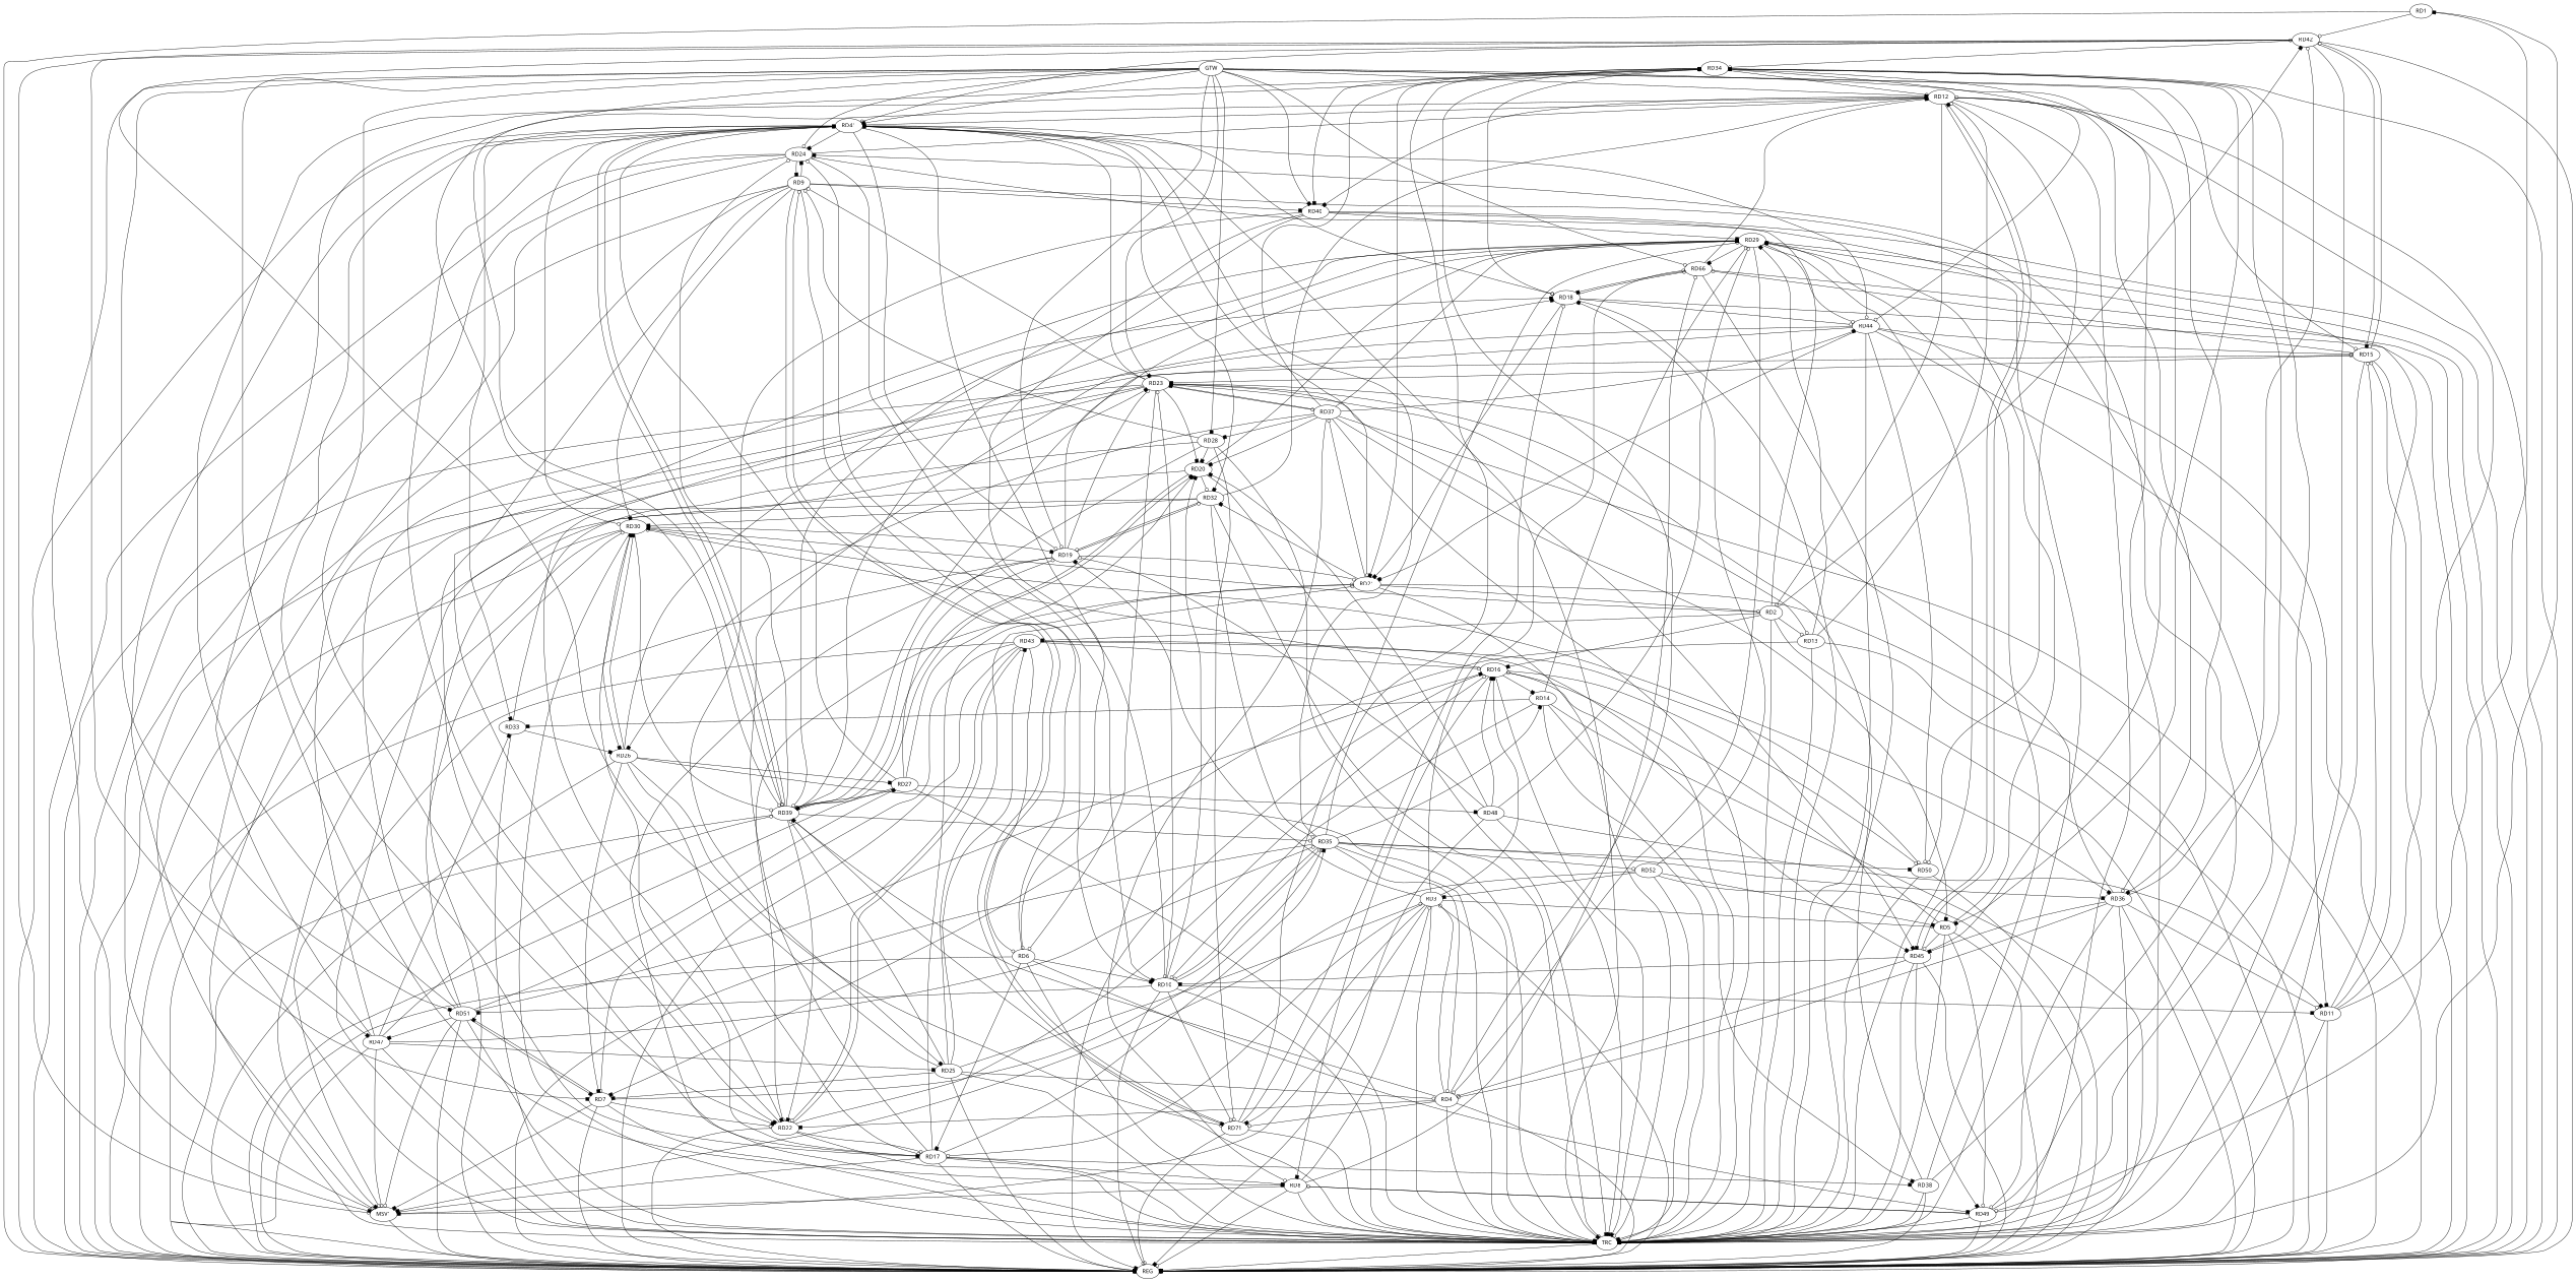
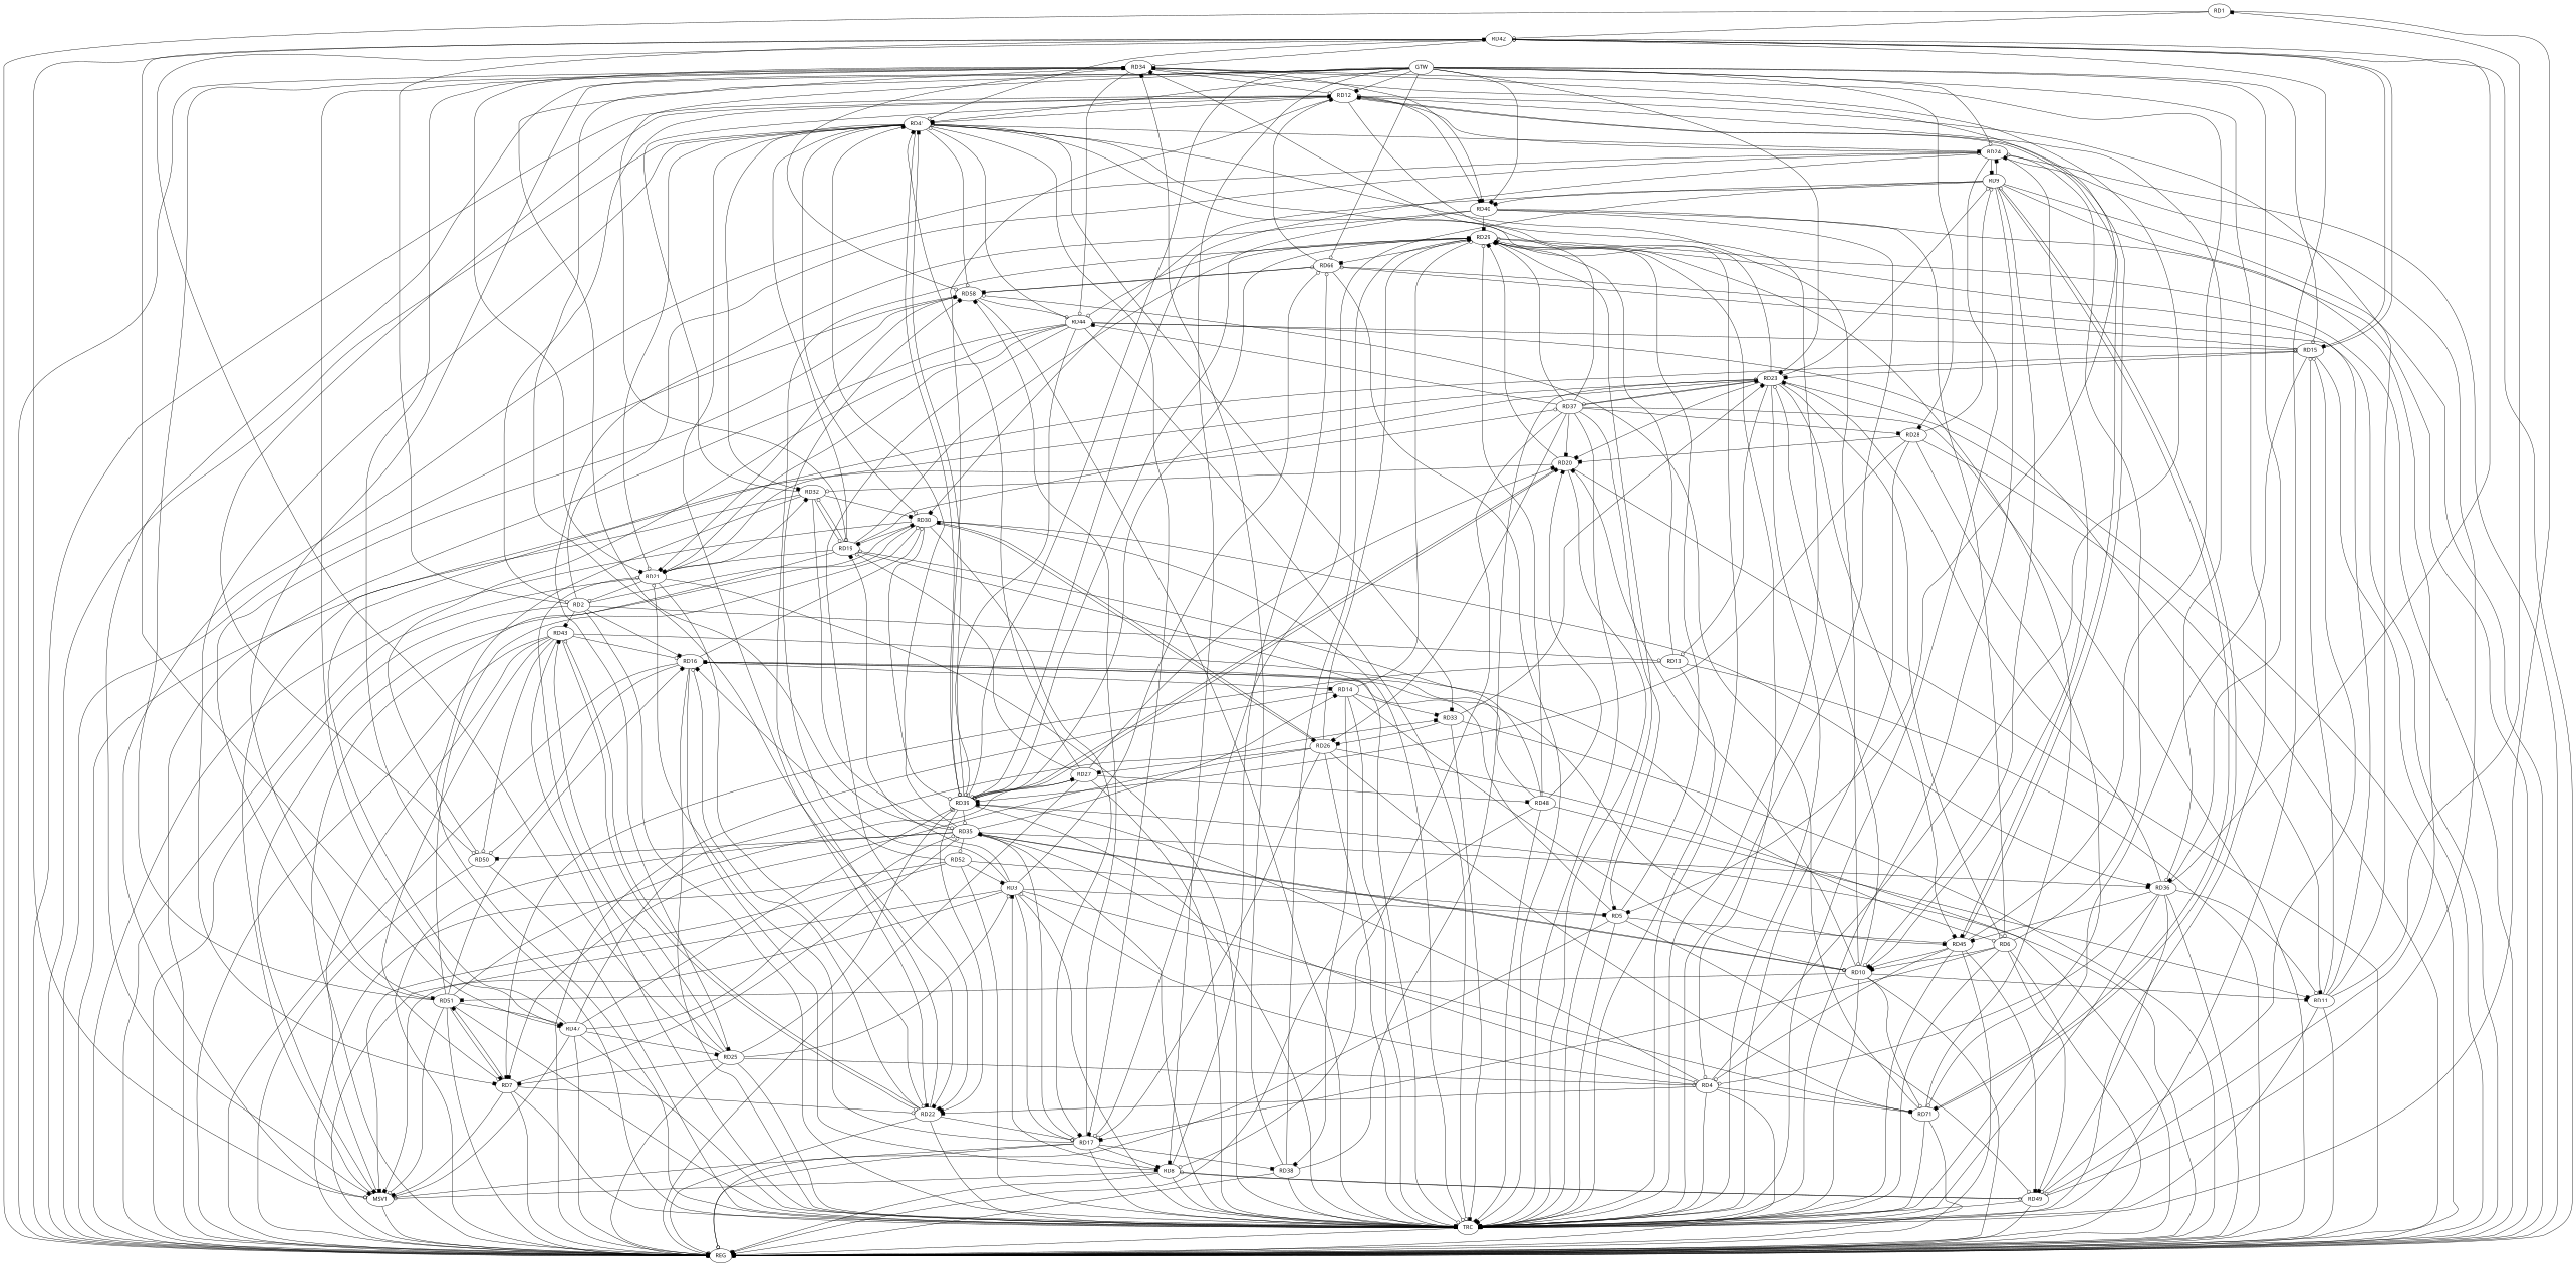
  strict digraph {
    fontname="Noto Sans"
    node [fontname="Noto Sans"]
    edge [arrowhead=odot fontname="Noto Sans"]
    n1 [label=RD1]
    n2 [label=RD42]
    n3 [label=REG]
    n4 [label=TRC]
    n5 [label=MSV1]
    n6 [label=RD34]
    n7 [label=RD15]
    n8 [label=RD41]
    n9 [label=RD47]
    n10 [label=RD2]
    n11 [label=RD13]
    n12 [label=RD16]
    n13 [label=RD24]
    n14 [label=RD30]
    n15 [label=RD43]
    n16 [label=RD29]
    n17 [label=RD7]
    n18 [label=RD12]
    n19 [label=RD45]
    n20 [label=RD8]
    n21 [label=RD50]
    n22 [label=RD14]
    n23 [label=RD10]
    n24 [label=RD9]
    n25 [label=RD19]
    n26 [label=RD39]
    n27 [label=RD36]
    n28 [label=RD26]
    n29 [label=RD22]
    n30 [label=RD6]
    n31 [label=RD3]
    n32 [label=RD5]
    n33 [label=RD17]
    n34 [label=RD71]
    n35 [label=RD66]
    n36 [label=RD49]
    n37 [label=RD35]
    n38 [label=RD38]
-   n39 [label=RD18]
+   n39 [label=RD58]
    n40 [label=RD21]
    n41 [label=RD23]
    n42 [label=RD32]
    n43 [label=RD4]
    n44 [label=RD40]
    n45 [label=RD44]
    n46 [label=RD20]
    n47 [label=RD51]
    n48 [label=RD11]
    n49 [label=RD52]
    n50 [label=RD27]
    n51 [label=RD25]
    n52 [label=RD37]
    n53 [label=RD33]
    n54 [label=RD28]
    n55 [label=RD48]
    n56 [label=GTW]
    n1 -> n2
    n1 -> n3
    n1 -> n4
    n2 -> n3
    n2 -> n4
    n2 -> n5
    n2 -> n6
    n2 -> n7 [arrowhead=box]
    n2 -> n8
    n2 -> n9 [arrowhead=box]
    n4 -> n3
    n5 -> n3 [arrowhead=box]
    n6 -> n3 [arrowhead=box]
    n6 -> n4 [arrowhead=box]
    n6 -> n18
    n6 -> n32 [arrowhead=box]
    n6 -> n39
    n6 -> n40 [arrowhead=box]
    n6 -> n44 [arrowhead=box]
    n6 -> n45
    n7 -> n2
    n7 -> n3
    n7 -> n4 [arrowhead=box]
    n7 -> n35
    n7 -> n41 [arrowhead=box]
    n8 -> n3 [arrowhead=box]
    n8 -> n4 [arrowhead=box]
    n8 -> n13 [arrowhead=box]
    n8 -> n14
    n8 -> n17 [arrowhead=box]
    n8 -> n23
    n8 -> n25
    n8 -> n26
    n8 -> n29 [arrowhead=box]
    n8 -> n33 [arrowhead=box]
    n8 -> n39
    n8 -> n40
    n8 -> n42 [arrowhead=box]
-   n8 -> n45
+   n45 -> n8
    n8 -> n53 [arrowhead=box]
    n9 -> n3
    n9 -> n4
    n9 -> n5
    n9 -> n6
    n9 -> n7
    n9 -> n26
    n9 -> n37
    n9 -> n51 [arrowhead=box]
    n9 -> n53 [arrowhead=box]
    n10 -> n2 [arrowhead=box]
    n10 -> n3
    n10 -> n4
    n10 -> n11
    n10 -> n12 [arrowhead=box]
    n10 -> n13
    n10 -> n14 [arrowhead=box]
    n10 -> n15 [arrowhead=box]
    n11 -> n3
    n11 -> n4
    n11 -> n16 [arrowhead=box]
    n11 -> n17 [arrowhead=box]
-   n11 -> n18
    n12 -> n3 [arrowhead=box]
    n12 -> n4 [arrowhead=box]
    n12 -> n14
    n12 -> n19 [arrowhead=box]
    n12 -> n20 [arrowhead=box]
    n12 -> n21
    n12 -> n22 [arrowhead=box]
    n13 -> n3
    n13 -> n4
    n13 -> n5
    n13 -> n18
    n13 -> n23 [arrowhead=box]
    n13 -> n24 [arrowhead=box]
    n14 -> n3
    n14 -> n4
    n14 -> n5 [arrowhead=box]
    n14 -> n25 [arrowhead=box]
    n14 -> n26
    n14 -> n27 [arrowhead=box]
    n14 -> n28 [arrowhead=box]
    n15 -> n3 [arrowhead=box]
    n15 -> n4 [arrowhead=box]
    n15 -> n5
    n15 -> n12
    n15 -> n17
    n15 -> n21
    n15 -> n29
    n15 -> n30
    n16 -> n3 [arrowhead=box]
    n16 -> n4
    n16 -> n35 [arrowhead=box]
    n16 -> n43
    n16 -> n45
    n17 -> n3 [arrowhead=box]
    n17 -> n4
    n17 -> n5 [arrowhead=box]
    n17 -> n29
    n17 -> n37
    n17 -> n47 [arrowhead=box]
    n18 -> n3 [arrowhead=box]
    n18 -> n4 [arrowhead=box]
    n18 -> n8 [arrowhead=box]
    n18 -> n10
    n18 -> n19 [arrowhead=box]
    n18 -> n21
    n18 -> n26
    n18 -> n27
    n18 -> n44 [arrowhead=box]
    n19 -> n3 [arrowhead=box]
    n19 -> n4
    n19 -> n6 [arrowhead=box]
    n19 -> n18 [arrowhead=box]
    n19 -> n23 [arrowhead=box]
    n19 -> n36 [arrowhead=box]
    n19 -> n43
    n20 -> n3
    n20 -> n4
    n20 -> n5
-   n20 -> n31
+   n20 -> n31 [arrowhead=box]
    n20 -> n35
    n20 -> n36
    n21 -> n3 [arrowhead=box]
    n21 -> n4 [arrowhead=box]
    n22 -> n3 [arrowhead=box]
    n22 -> n4 [arrowhead=box]
    n22 -> n16
    n22 -> n23
    n22 -> n38 [arrowhead=box]
    n22 -> n53 [arrowhead=box]
    n23 -> n3
    n23 -> n4 [arrowhead=box]
    n23 -> n34
    n23 -> n37
    n23 -> n41
    n23 -> n46 [arrowhead=box]
    n23 -> n47 [arrowhead=box]
    n23 -> n48 [arrowhead=box]
    n24 -> n3
    n24 -> n4 [arrowhead=box]
    n24 -> n13 [arrowhead=box]
    n24 -> n14 [arrowhead=box]
    n24 -> n23
    n24 -> n33
    n24 -> n34 [arrowhead=box]
    n24 -> n36
    n24 -> n44 [arrowhead=box]
    n25 -> n3
    n25 -> n4
    n25 -> n16 [arrowhead=box]
    n25 -> n40
    n25 -> n41
    n25 -> n42
    n26 -> n3
    n26 -> n4 [arrowhead=box]
    n26 -> n8 [arrowhead=box]
    n26 -> n13
    n26 -> n16
    n26 -> n29 [arrowhead=box]
    n26 -> n37
    n26 -> n46 [arrowhead=box]
    n27 -> n2
    n27 -> n3
    n27 -> n4 [arrowhead=box]
    n27 -> n19 [arrowhead=box]
    n27 -> n36
    n27 -> n41 [arrowhead=box]
    n27 -> n43
    n27 -> n48
    n28 -> n3 [arrowhead=box]
    n28 -> n4 [arrowhead=box]
    n28 -> n14 [arrowhead=box]
    n28 -> n16 [arrowhead=box]
    n28 -> n17 [arrowhead=box]
    n28 -> n33
    n28 -> n34
    n28 -> n50 [arrowhead=box]
    n29 -> n3
    n29 -> n4
    n29 -> n12
    n29 -> n15
    n29 -> n16
    n29 -> n33
    n30 -> n3 [arrowhead=box]
    n30 -> n4
    n30 -> n13
    n30 -> n23 [arrowhead=box]
    n30 -> n33 [arrowhead=box]
    n30 -> n36 [arrowhead=box]
    n31 -> n3 [arrowhead=box]
    n31 -> n4
    n31 -> n5 [arrowhead=box]
    n31 -> n12 [arrowhead=box]
    n31 -> n25 [arrowhead=box]
    n31 -> n32
    n31 -> n33
    n31 -> n34 [arrowhead=box]
    n31 -> n35
    n32 -> n3
    n32 -> n4
    n32 -> n12
    n32 -> n16 [arrowhead=box]
    n32 -> n19
    n32 -> n36
    n33 -> n3
    n33 -> n4 [arrowhead=box]
    n33 -> n5
-   n33 -> n14 [arrowhead=box]
+   n14 -> n33 [arrowhead=box]
    n33 -> n20 [arrowhead=box]
    n33 -> n37 [arrowhead=box]
    n33 -> n38 [arrowhead=box]
    n33 -> n39 [arrowhead=box]
    n33 -> n40
    n34 -> n3
    n34 -> n4
    n34 -> n16
    n34 -> n24
    n34 -> n39
    n35 -> n3 [arrowhead=box]
    n35 -> n4 [arrowhead=box]
    n35 -> n18 [arrowhead=box]
    n35 -> n39 [arrowhead=box]
    n36 -> n3
    n36 -> n4
    n36 -> n7
    n36 -> n13 [arrowhead=box]
    n36 -> n20
    n37 -> n3
    n37 -> n4
    n37 -> n6 [arrowhead=box]
    n37 -> n8 [arrowhead=box]
    n37 -> n21 [arrowhead=box]
    n37 -> n22 [arrowhead=box]
    n37 -> n23
    n37 -> n27 [arrowhead=box]
    n37 -> n43
    n37 -> n49
    n38 -> n3 [arrowhead=box]
    n38 -> n4
    n38 -> n6 [arrowhead=box]
    n38 -> n16 [arrowhead=box]
    n38 -> n41
    n39 -> n3
    n39 -> n4
    n39 -> n35
    n39 -> n40 [arrowhead=box]
    n39 -> n45
    n40 -> n3
    n40 -> n4
    n40 -> n10
    n40 -> n29
    n40 -> n42 [arrowhead=box]
    n40 -> n52
    n41 -> n3 [arrowhead=box]
    n41 -> n4 [arrowhead=box]
    n41 -> n5
    n41 -> n8
    n41 -> n11
    n41 -> n19 [arrowhead=box]
    n41 -> n24
    n41 -> n30
    n41 -> n46 [arrowhead=box]
    n41 -> n52
    n42 -> n3 [arrowhead=box]
    n42 -> n4
    n42 -> n14 [arrowhead=box]
    n42 -> n18 [arrowhead=box]
    n42 -> n25
    n42 -> n37
    n43 -> n3
    n43 -> n4 [arrowhead=box]
    n43 -> n6
    n43 -> n26 [arrowhead=box]
    n43 -> n29 [arrowhead=box]
    n43 -> n31
    n43 -> n34
    n44 -> n3 [arrowhead=box]
    n44 -> n4 [arrowhead=box]
    n44 -> n16 [arrowhead=box]
    n44 -> n26
    n44 -> n30
    n44 -> n51 [arrowhead=box]
    n45 -> n3
    n45 -> n4
    n45 -> n7
    n45 -> n21
    n45 -> n26
    n45 -> n29 [arrowhead=box]
    n45 -> n40 [arrowhead=box]
    n45 -> n48 [arrowhead=box]
    n46 -> n3 [arrowhead=box]
    n46 -> n4 [arrowhead=box]
    n46 -> n16 [arrowhead=box]
    n46 -> n26
    n46 -> n42
    n47 -> n3 [arrowhead=box]
    n47 -> n4 [arrowhead=box]
    n47 -> n5
    n47 -> n6 [arrowhead=box]
    n47 -> n9 [arrowhead=box]
    n47 -> n12 [arrowhead=box]
    n47 -> n14
    n47 -> n17 [arrowhead=box]
    n47 -> n39 [arrowhead=box]
    n47 -> n50 [arrowhead=box]
    n48 -> n1 [arrowhead=box]
    n48 -> n3 [arrowhead=box]
    n48 -> n4 [arrowhead=box]
    n48 -> n7
    n48 -> n16
    n48 -> n18
    n49 -> n3
    n49 -> n4
    n49 -> n5 [arrowhead=box]
    n49 -> n31 [arrowhead=box]
    n49 -> n32 [arrowhead=box]
    n49 -> n39 [arrowhead=box]
    n50 -> n3 [arrowhead=box]
    n50 -> n4
    n50 -> n8 [arrowhead=box]
    n50 -> n25
    n50 -> n26
    n50 -> n46 [arrowhead=box]
    n50 -> n55 [arrowhead=box]
    n51 -> n2
    n51 -> n3
    n51 -> n4 [arrowhead=box]
    n51 -> n15 [arrowhead=box]
    n51 -> n17 [arrowhead=box]
    n51 -> n26
    n51 -> n31
    n51 -> n40
    n51 -> n43
    n52 -> n3 [arrowhead=box]
    n52 -> n4
    n52 -> n6 [arrowhead=box]
    n52 -> n16 [arrowhead=box]
    n52 -> n20
    n52 -> n28 [arrowhead=box]
    n52 -> n32 [arrowhead=box]
    n52 -> n41 [arrowhead=box]
    n52 -> n45 [arrowhead=box]
    n52 -> n46 [arrowhead=box]
    n52 -> n54 [arrowhead=box]
+   n53 -> n3
    n53 -> n4 [arrowhead=box]
    n53 -> n28 [arrowhead=box]
    n53 -> n41 [arrowhead=box]
    n54 -> n3
    n54 -> n4 [arrowhead=box]
    n54 -> n24
    n54 -> n26 [arrowhead=box]
    n54 -> n34
    n54 -> n46 [arrowhead=box]
    n55 -> n3 [arrowhead=box]
    n55 -> n4 [arrowhead=box]
    n55 -> n12 [arrowhead=box]
    n55 -> n16
    n55 -> n25
    n55 -> n46 [arrowhead=box]
    n55 -> n48 [arrowhead=box]
    n56 -> n4 [arrowhead=box]
    n56 -> n5 [arrowhead=box]
    n56 -> n7
    n56 -> n8 [arrowhead=box]
    n56 -> n13
    n56 -> n18 [arrowhead=box]
    n56 -> n20 [arrowhead=box]
    n56 -> n25
    n56 -> n26
    n56 -> n27 [arrowhead=box]
    n56 -> n29 [arrowhead=box]
    n56 -> n35
    n56 -> n41 [arrowhead=box]
    n56 -> n44 [arrowhead=box]
    n56 -> n47 [arrowhead=box]
    n56 -> n54 [arrowhead=box]
  }
